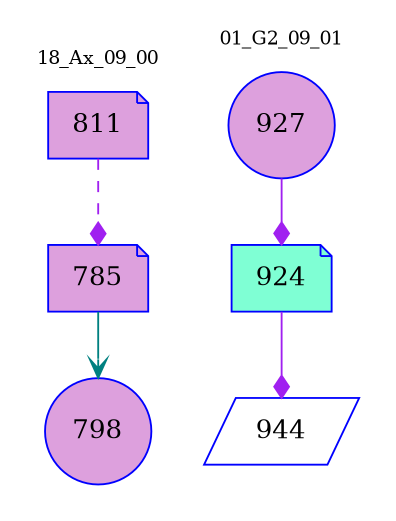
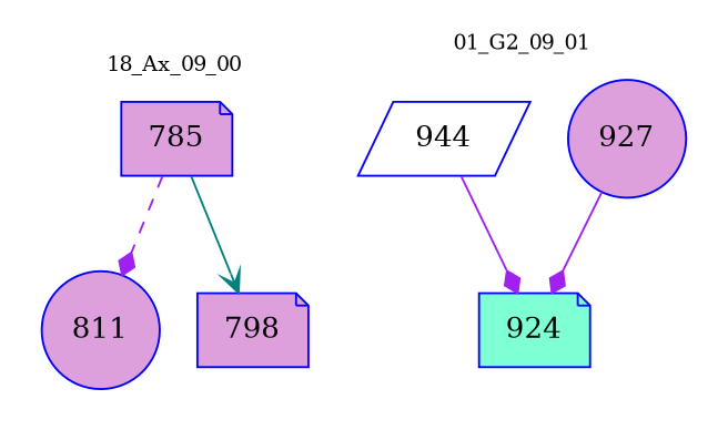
  digraph {
    node [color=blue fillcolor=plum shape=circle style=filled]
    edge [arrowhead=diamond color=purple style=solid]
-   n1 [label=811 shape=note]
+   n1 [label=811]
    n2 [label=785 shape=note]
-   n3 [label=798]
+   n3 [label=798 shape=note]
    n4 [label=927]
    n5 [fillcolor=aquamarine label=924 shape=note]
    n6 [fillcolor=white label=944 shape=parallelogram]
    subgraph cluster_1 {
      color=white
      fontsize=10
      label="18_Ax_09_00"
      n1
      n2
      n3
    }
    subgraph cluster_2 {
      color=white
      fontsize=10
      label="01_G2_09_01"
      n4
      n5
      n6
    }
-   n1 -> n2 [style=dashed]
+   n2 -> n1 [style=dashed]
    n2 -> n3 [arrowhead=vee color=teal]
    n4 -> n5
-   n5 -> n6
+   n6 -> n5
  }
